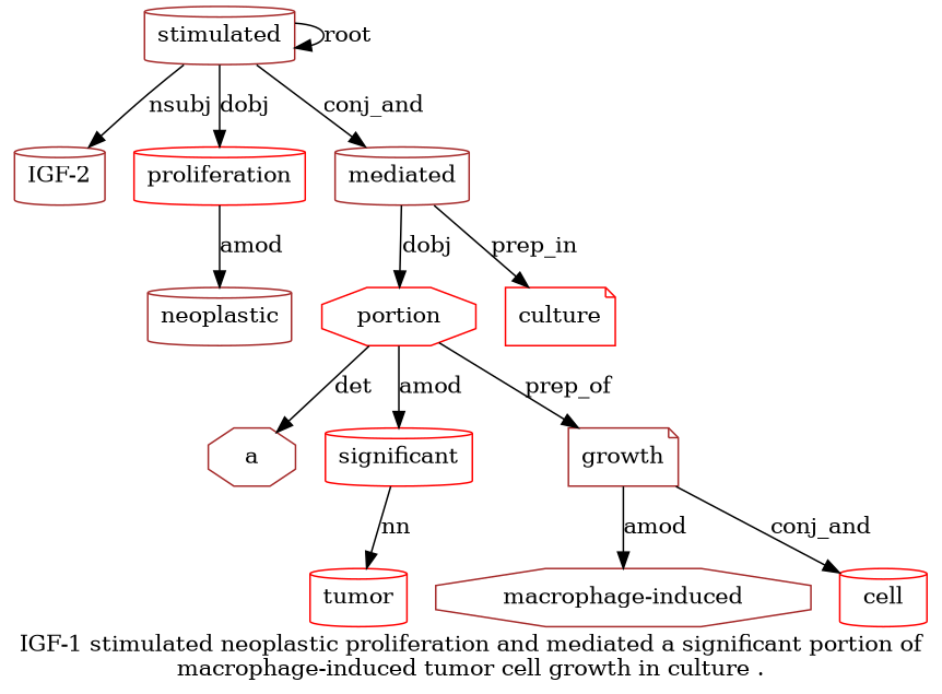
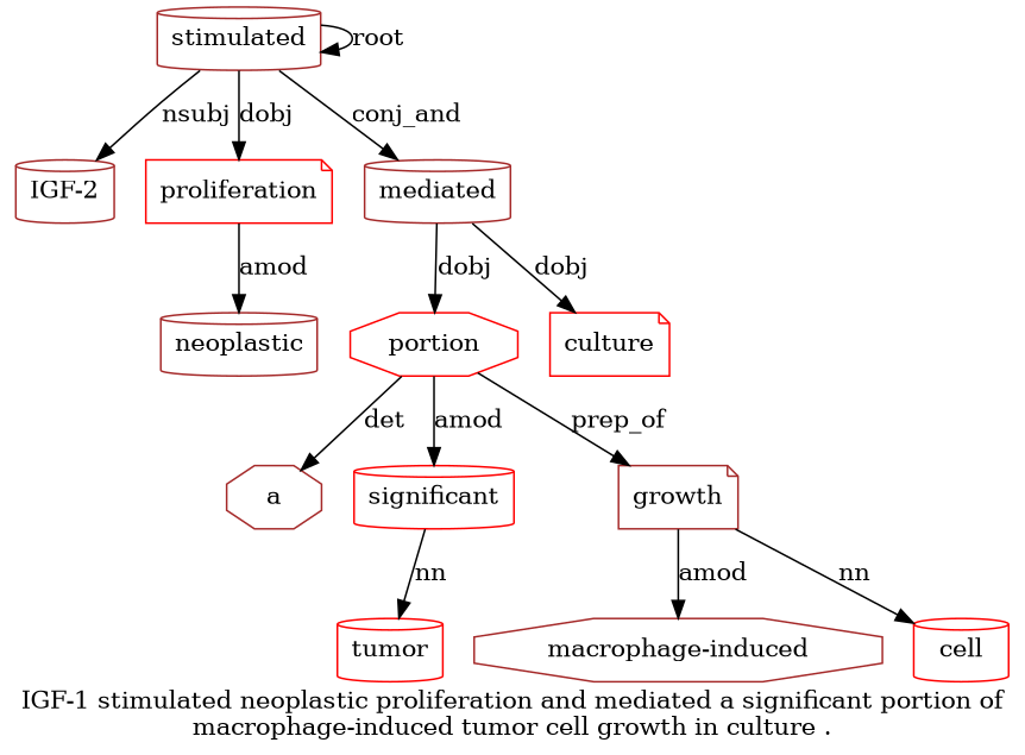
  digraph {
    label="IGF-1 stimulated neoplastic proliferation and mediated a significant portion of\nmacrophage-induced tumor cell growth in culture ."
    node [color=brown fillcolor=white shape=cylinder style=filled]
    n1 [label=stimulated]
    n2 [label="IGF-2"]
-   n3 [color=red label=proliferation]
+   n3 [color=red label=proliferation shape=note]
    n4 [label=mediated]
    n5 [label=neoplastic]
    n6 [color=red label=portion shape=octagon]
    n7 [color=red label=culture shape=note]
    n8 [label=a shape=octagon]
    n9 [color=red label=significant]
    n10 [label=growth shape=note]
    n11 [color=red label=tumor]
    n12 [label="macrophage-induced" shape=octagon]
    n13 [color=red label=cell]
    n1 -> n1 [label=root]
    n1 -> n2 [label=nsubj]
    n1 -> n3 [label=dobj]
    n1 -> n4 [label=conj_and]
    n3 -> n5 [label=amod]
    n4 -> n6 [label=dobj]
-   n4 -> n7 [label=prep_in]
+   n4 -> n7 [label=dobj]
    n6 -> n8 [label=det]
    n6 -> n9 [label=amod]
    n6 -> n10 [label=prep_of]
    n9 -> n11 [label=nn]
    n10 -> n12 [label=amod]
-   n10 -> n13 [label=conj_and]
+   n10 -> n13 [label=nn]
  }
